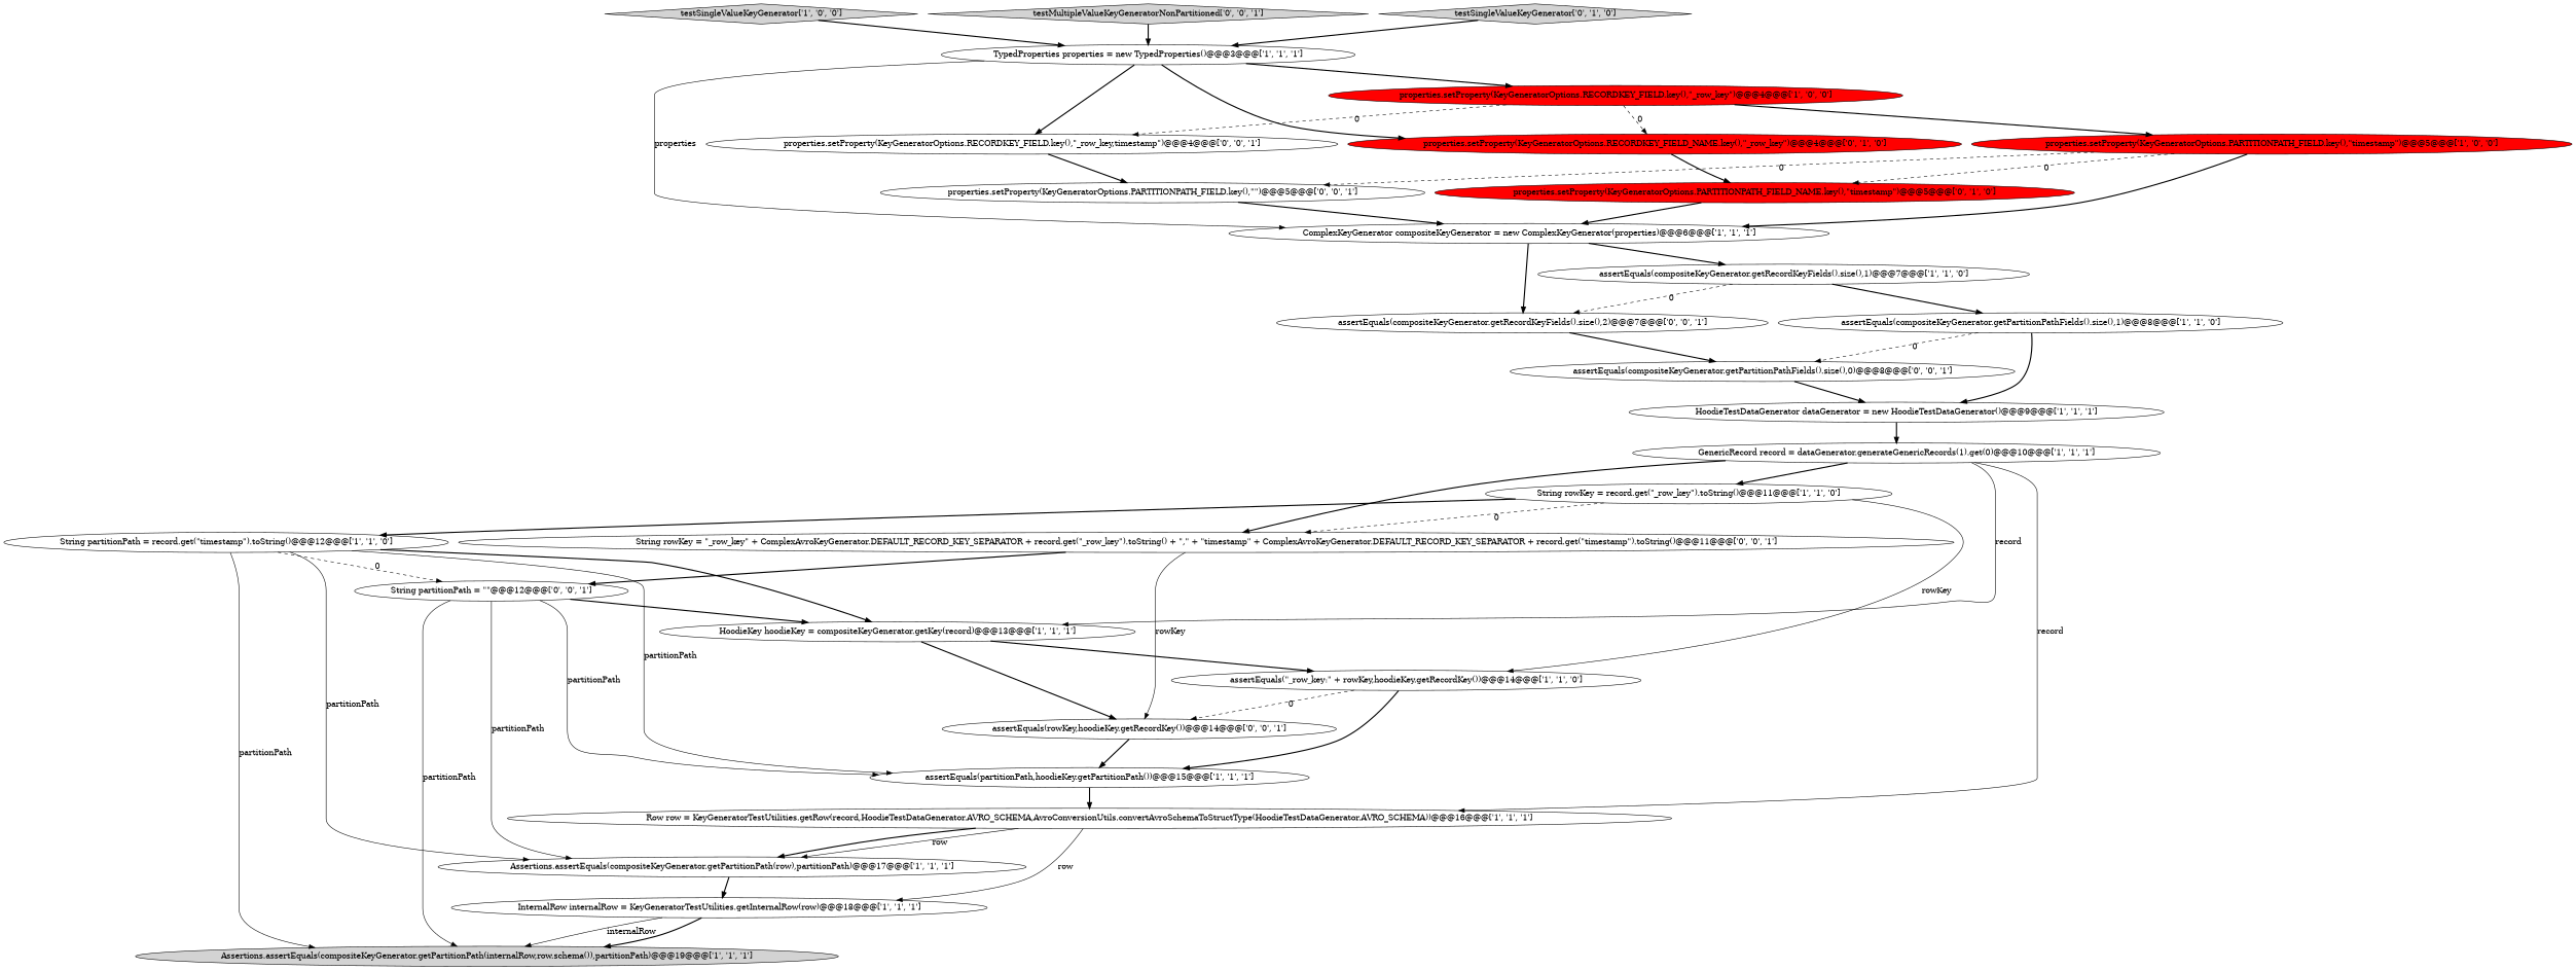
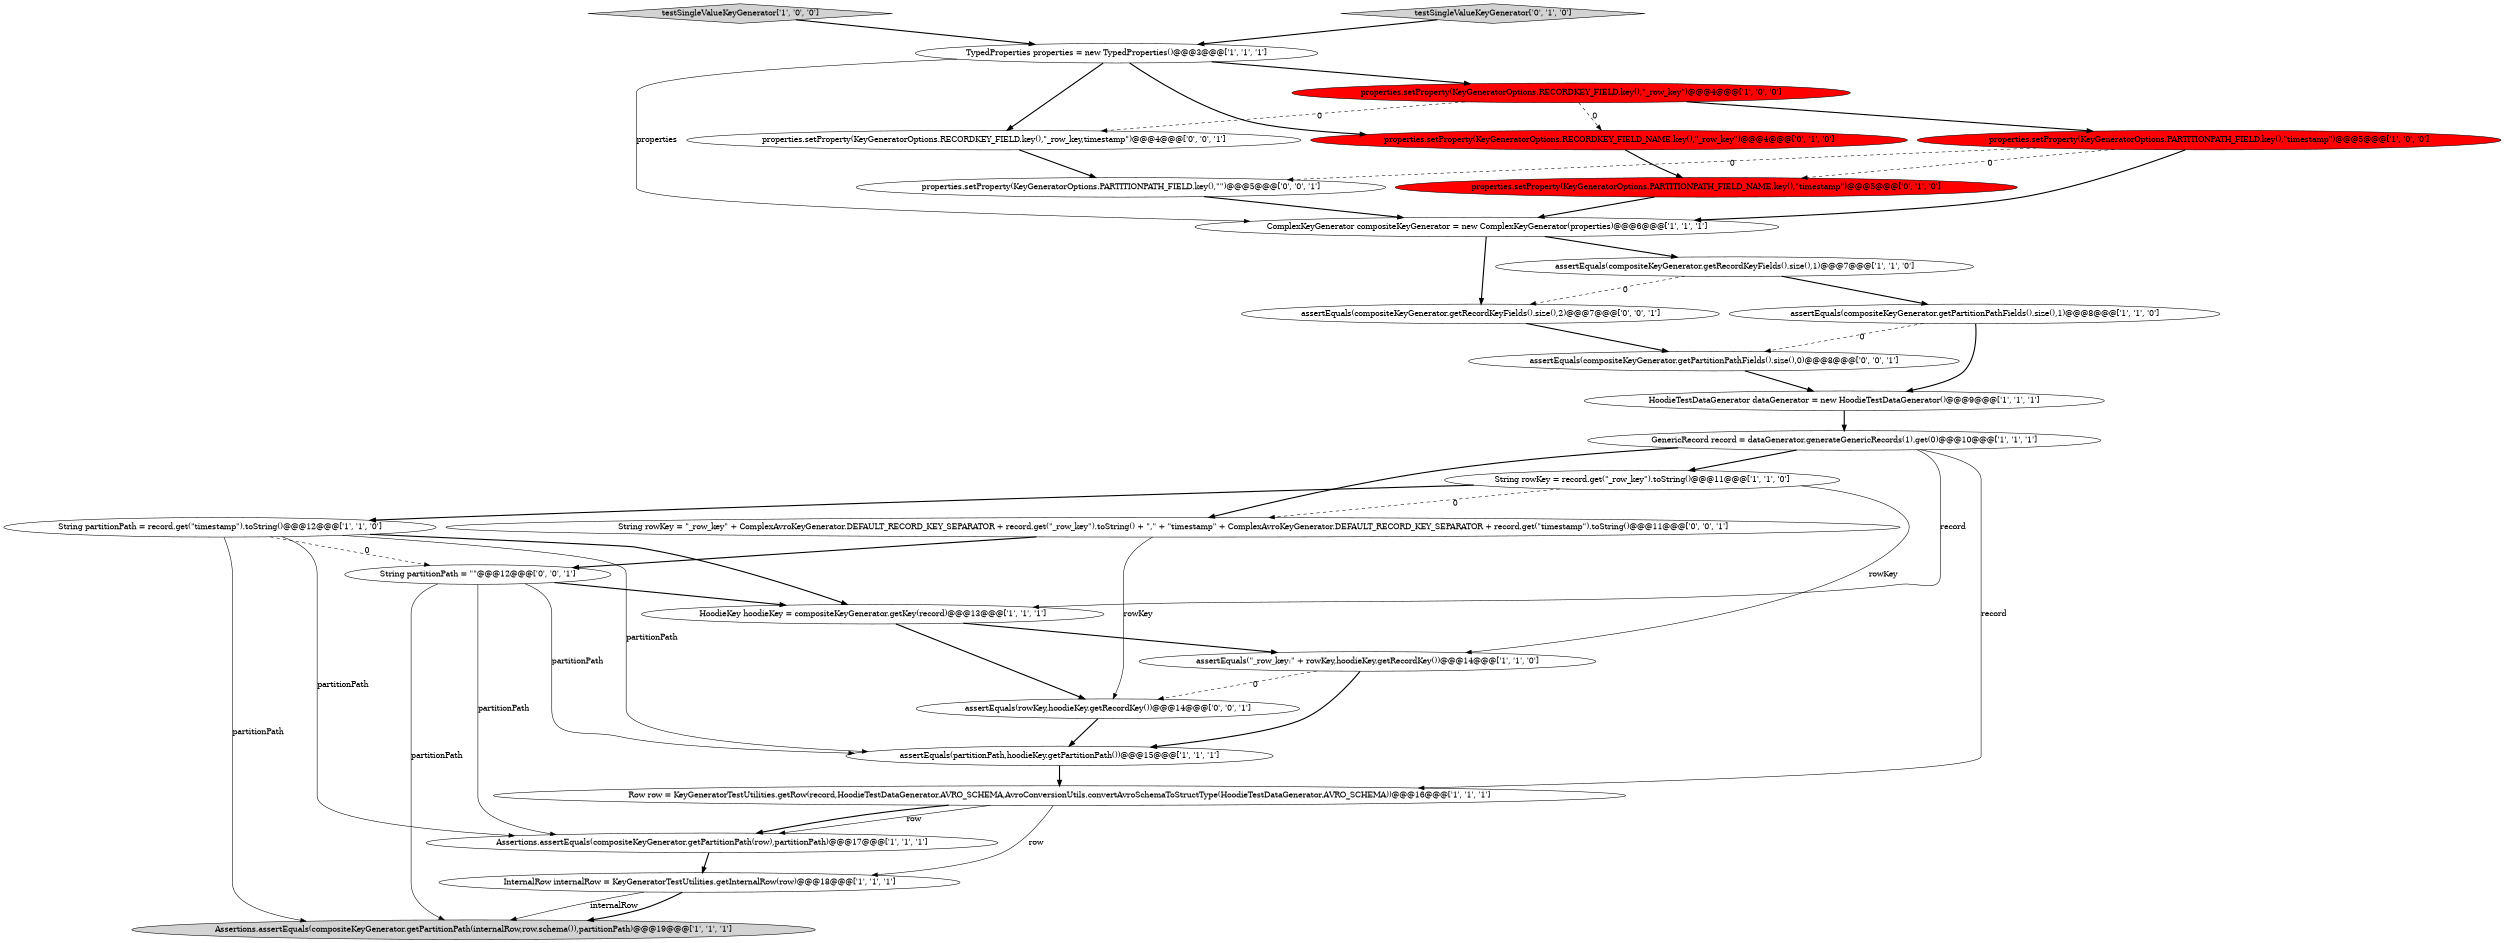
  digraph {
    node [fillcolor=white shape=ellipse style=filled]
    edge [style=bold]
    n1 [label="String rowKey = record.get(\"_row_key\").toString()@@@11@@@['1', '1', '0']"]
    n2 [label="assertEquals(\"_row_key:\" + rowKey,hoodieKey.getRecordKey())@@@14@@@['1', '1', '0']"]
    n3 [label="String partitionPath = record.get(\"timestamp\").toString()@@@12@@@['1', '1', '0']"]
    n4 [label="String rowKey = \"_row_key\" + ComplexAvroKeyGenerator.DEFAULT_RECORD_KEY_SEPARATOR + record.get(\"_row_key\").toString() + \",\" + \"timestamp\" + ComplexAvroKeyGenerator.DEFAULT_RECORD_KEY_SEPARATOR + record.get(\"timestamp\").toString()@@@11@@@['0', '0', '1']"]
    n5 [label="GenericRecord record = dataGenerator.generateGenericRecords(1).get(0)@@@10@@@['1', '1', '1']"]
    n6 [label="Row row = KeyGeneratorTestUtilities.getRow(record,HoodieTestDataGenerator.AVRO_SCHEMA,AvroConversionUtils.convertAvroSchemaToStructType(HoodieTestDataGenerator.AVRO_SCHEMA))@@@16@@@['1', '1', '1']"]
    n7 [label="HoodieKey hoodieKey = compositeKeyGenerator.getKey(record)@@@13@@@['1', '1', '1']"]
    n8 [label="assertEquals(compositeKeyGenerator.getRecordKeyFields().size(),2)@@@7@@@['0', '0', '1']"]
    n9 [label="assertEquals(compositeKeyGenerator.getPartitionPathFields().size(),0)@@@8@@@['0', '0', '1']"]
    n10 [fillcolor=red label="properties.setProperty(KeyGeneratorOptions.PARTITIONPATH_FIELD_NAME.key(),\"timestamp\")@@@5@@@['0', '1', '0']"]
    n11 [label="ComplexKeyGenerator compositeKeyGenerator = new ComplexKeyGenerator(properties)@@@6@@@['1', '1', '1']"]
    n12 [fillcolor=lightgray label="testSingleValueKeyGenerator['1', '0', '0']" shape=diamond]
    n13 [label="TypedProperties properties = new TypedProperties()@@@3@@@['1', '1', '1']"]
    n14 [label="String partitionPath = \"\"@@@12@@@['0', '0', '1']"]
    n15 [fillcolor=lightgray label="Assertions.assertEquals(compositeKeyGenerator.getPartitionPath(internalRow,row.schema()),partitionPath)@@@19@@@['1', '1', '1']"]
    n16 [label="assertEquals(partitionPath,hoodieKey.getPartitionPath())@@@15@@@['1', '1', '1']"]
    n17 [label="Assertions.assertEquals(compositeKeyGenerator.getPartitionPath(row),partitionPath)@@@17@@@['1', '1', '1']"]
    n18 [label="HoodieTestDataGenerator dataGenerator = new HoodieTestDataGenerator()@@@9@@@['1', '1', '1']"]
    n19 [label="assertEquals(rowKey,hoodieKey.getRecordKey())@@@14@@@['0', '0', '1']"]
    n20 [label="InternalRow internalRow = KeyGeneratorTestUtilities.getInternalRow(row)@@@18@@@['1', '1', '1']"]
    n21 [label="assertEquals(compositeKeyGenerator.getRecordKeyFields().size(),1)@@@7@@@['1', '1', '0']"]
-   n22 [fillcolor=lightgray label="testMultipleValueKeyGeneratorNonPartitioned['0', '0', '1']" shape=diamond]
    n23 [label="properties.setProperty(KeyGeneratorOptions.RECORDKEY_FIELD.key(),\"_row_key,timestamp\")@@@4@@@['0', '0', '1']"]
    n24 [fillcolor=red label="properties.setProperty(KeyGeneratorOptions.RECORDKEY_FIELD.key(),\"_row_key\")@@@4@@@['1', '0', '0']"]
    n25 [fillcolor=red label="properties.setProperty(KeyGeneratorOptions.RECORDKEY_FIELD_NAME.key(),\"_row_key\")@@@4@@@['0', '1', '0']"]
    n26 [label="properties.setProperty(KeyGeneratorOptions.PARTITIONPATH_FIELD.key(),\"\")@@@5@@@['0', '0', '1']"]
    n27 [label="assertEquals(compositeKeyGenerator.getPartitionPathFields().size(),1)@@@8@@@['1', '1', '0']"]
    n28 [fillcolor=lightgray label="testSingleValueKeyGenerator['0', '1', '0']" shape=diamond]
    n29 [fillcolor=red label="properties.setProperty(KeyGeneratorOptions.PARTITIONPATH_FIELD.key(),\"timestamp\")@@@5@@@['1', '0', '0']"]
    n1 -> n2 [label=rowKey style=solid]
    n1 -> n3
    n1 -> n4 [label=0 style=dashed]
    n2 -> n16
    n2 -> n19 [label=0 style=dashed]
    n3 -> n7
    n3 -> n14 [label=0 style=dashed]
    n3 -> n15 [label=partitionPath style=solid]
    n3 -> n16 [label=partitionPath style=solid]
    n3 -> n17 [label=partitionPath style=solid]
    n4 -> n14
    n4 -> n19 [label=rowKey style=solid]
    n5 -> n1
    n5 -> n4
    n5 -> n6 [label=record style=solid]
    n5 -> n7 [label=record style=solid]
    n6 -> n17 [label=row style=solid]
    n6 -> n17
    n6 -> n20 [label=row style=solid]
    n7 -> n2
    n7 -> n19
    n8 -> n9
    n9 -> n18
    n10 -> n11
    n11 -> n8
    n11 -> n21
    n12 -> n13
    n13 -> n11 [label=properties style=solid]
    n13 -> n23
    n13 -> n24
    n13 -> n25
    n14 -> n7
    n14 -> n15 [label=partitionPath style=solid]
    n14 -> n16 [label=partitionPath style=solid]
    n14 -> n17 [label=partitionPath style=solid]
    n16 -> n6
    n17 -> n20
    n18 -> n5
    n19 -> n16
    n20 -> n15 [label=internalRow style=solid]
    n20 -> n15
    n21 -> n8 [label=0 style=dashed]
    n21 -> n27
-   n22 -> n13
    n23 -> n26
    n24 -> n23 [label=0 style=dashed]
    n24 -> n25 [label=0 style=dashed]
    n24 -> n29
    n25 -> n10
    n26 -> n11
    n27 -> n9 [label=0 style=dashed]
    n27 -> n18
    n28 -> n13
    n29 -> n10 [label=0 style=dashed]
    n29 -> n11
    n29 -> n26 [label=0 style=dashed]
  }
